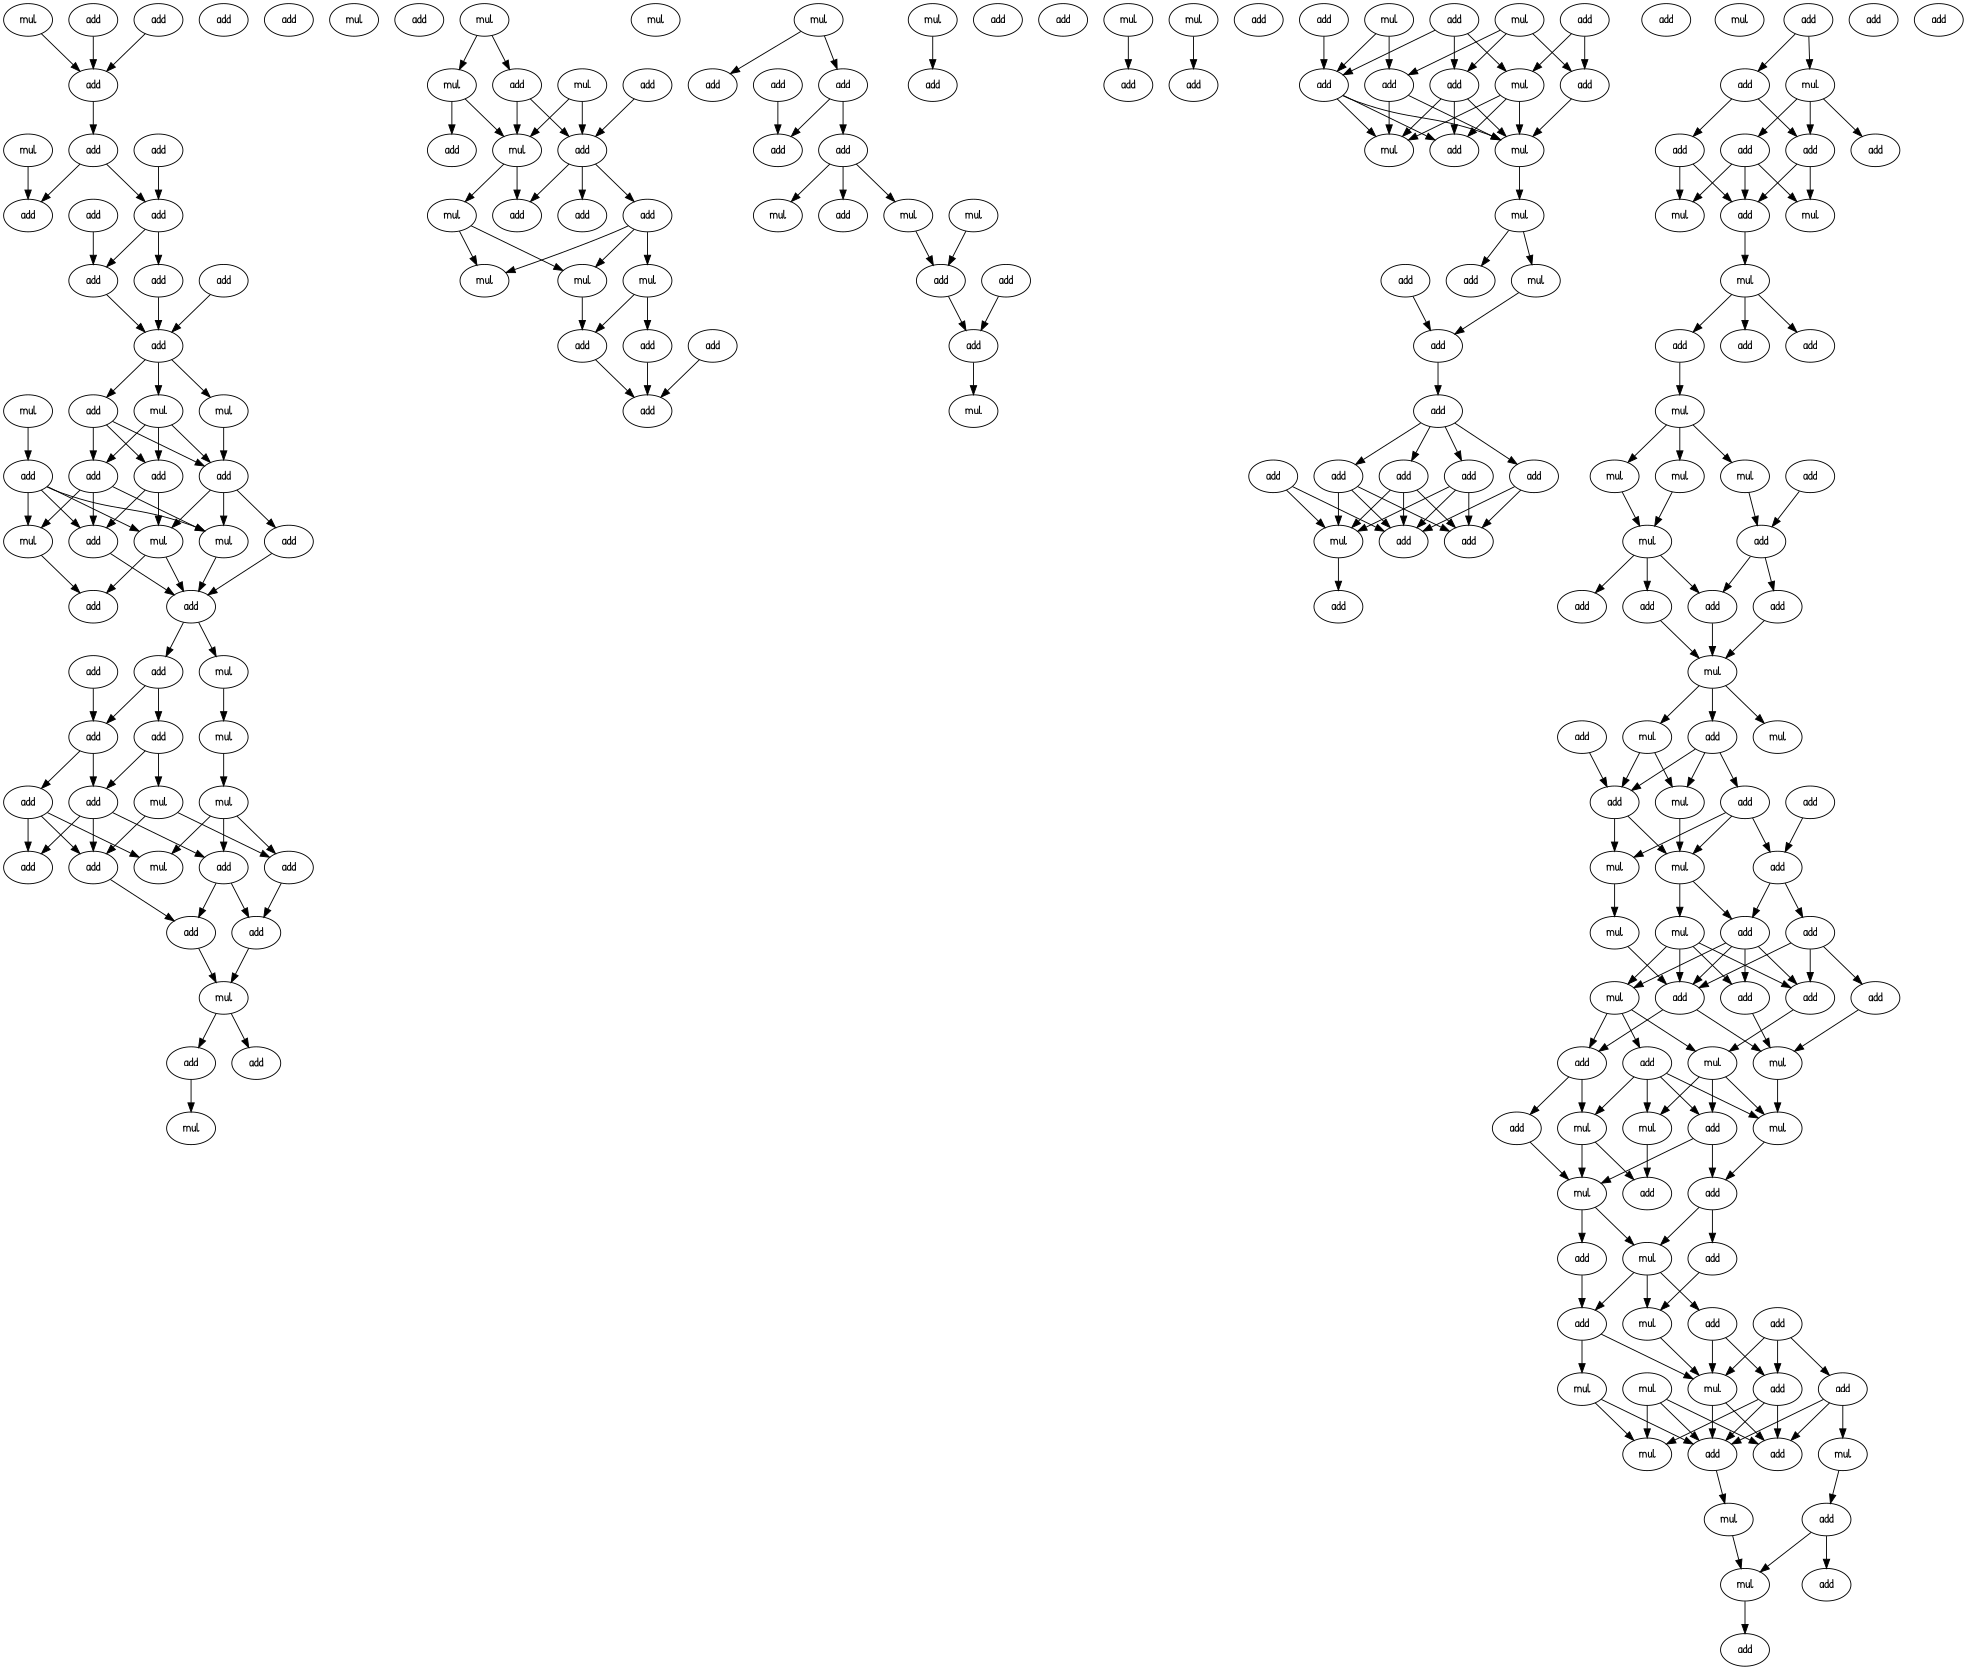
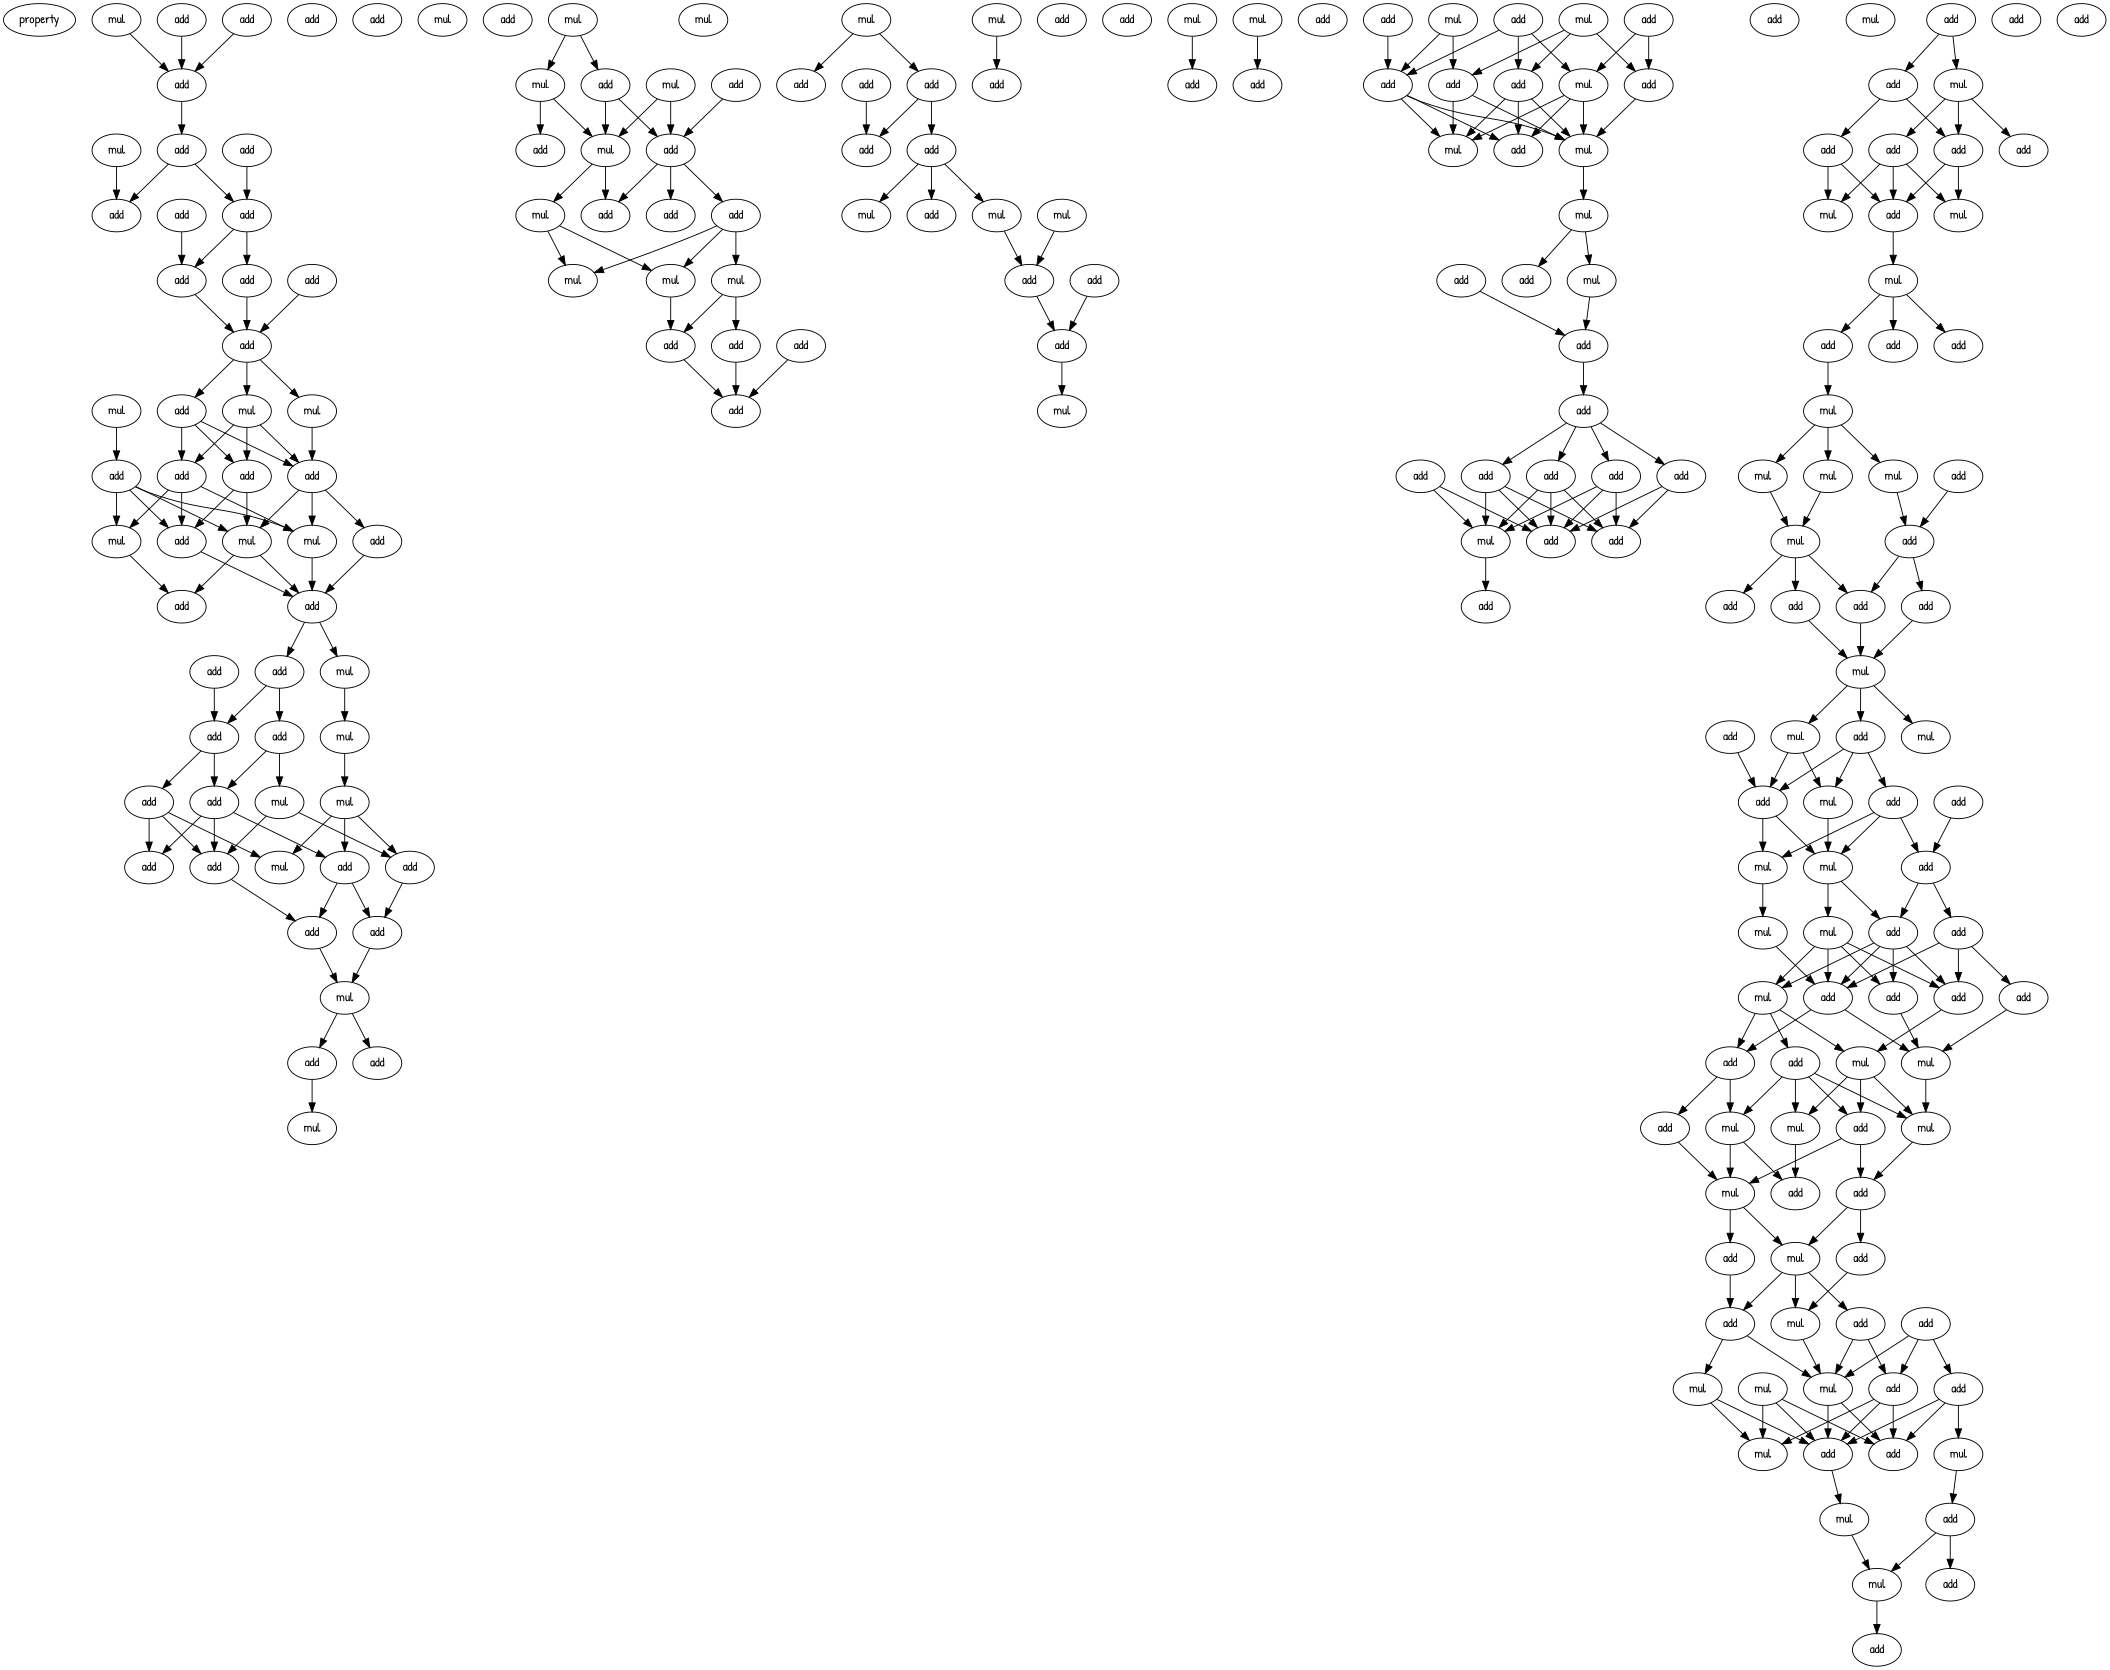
  digraph {
    fontname="Patrick Hand"
    node [fontcolor=black fontname="Patrick Hand"]
    edge [fontname="Patrick Hand"]
+   property [lf=1.6 mul=2]
    n2 [label=mul]
    n3 [label=add]
    n4 [label=add]
    n5 [label=add]
    n6 [label=add]
    n7 [label=add]
    n8 [label=add]
    n9 [label=mul]
    n10 [label=add]
    n11 [label=add]
    n12 [label=add]
    n13 [label=add]
    n14 [label=add]
    n15 [label=add]
    n16 [label=add]
    n17 [label=add]
    n18 [label=mul]
    n19 [label=mul]
    n20 [label=add]
    n21 [label=mul]
    n22 [label=mul]
    n23 [label=add]
    n24 [label=add]
    n25 [label=add]
    n26 [label=add]
    n27 [label=mul]
    n28 [label=add]
    n29 [label=mul]
    n30 [label=add]
    n31 [label=mul]
    n32 [label=add]
    n33 [label=add]
    n34 [label=mul]
    n35 [label=add]
    n36 [label=mul]
    n37 [label=add]
    n38 [label=add]
    n39 [label=add]
    n40 [label=add]
    n41 [label=add]
    n42 [label=mul]
    n43 [label=mul]
    n44 [label=add]
    n45 [label=add]
    n46 [label=add]
    n47 [label=mul]
    n48 [label=add]
    n49 [label=add]
    n50 [label=add]
    n51 [label=mul]
    n52 [label=add]
    n53 [label=add]
    n54 [label=add]
    n55 [label=mul]
    n56 [label=mul]
    n57 [label=mul]
    n58 [label=add]
    n59 [label=add]
    n60 [label=mul]
    n61 [label=add]
    n62 [label=add]
    n63 [label=mul]
    n64 [label=mul]
    n65 [label=add]
    n66 [label=add]
    n67 [label=add]
    n68 [label=mul]
    n69 [label=mul]
    n70 [label=mul]
    n71 [label=mul]
    n72 [label=add]
    n73 [label=add]
    n74 [label=add]
    n75 [label=add]
    n76 [label=mul]
    n77 [label=add]
    n78 [label=add]
    n79 [label=mul]
    n80 [label=add]
    n81 [label=add]
    n82 [label=add]
    n83 [label=add]
    n84 [label=add]
    n85 [label=mul]
    n86 [label=add]
    n87 [label=mul]
    n88 [label=mul]
    n89 [label=add]
    n90 [label=add]
    n91 [label=add]
    n92 [label=add]
    n93 [label=mul]
    n94 [label=add]
    n95 [label=mul]
    n96 [label=mul]
    n97 [label=add]
    n98 [label=add]
    n99 [label=mul]
    n100 [label=add]
    n101 [label=add]
    n102 [label=add]
    n103 [label=mul]
    n104 [label=add]
    n105 [label=mul]
    n106 [label=add]
    n107 [label=add]
    n108 [label=add]
    n109 [label=mul]
    n110 [label=mul]
    n111 [label=add]
    n112 [label=mul]
    n113 [label=mul]
    n114 [label=add]
    n115 [label=add]
    n116 [label=add]
    n117 [label=add]
    n118 [label=add]
    n119 [label=mul]
    n120 [label=add]
    n121 [label=add]
    n122 [label=add]
    n123 [label=add]
    n124 [label=add]
    n125 [label=mul]
    n126 [label=add]
    n127 [label=add]
    n128 [label=add]
    n129 [label=add]
    n130 [label=mul]
    n131 [label=add]
    n132 [label=add]
    n133 [label=add]
    n134 [label=add]
    n135 [label=add]
    n136 [label=mul]
    n137 [label=add]
    n138 [label=mul]
    n139 [label=mul]
    n140 [label=add]
    n141 [label=add]
    n142 [label=add]
    n143 [label=mul]
    n144 [label=add]
    n145 [label=mul]
    n146 [label=mul]
    n147 [label=mul]
    n148 [label=add]
    n149 [label=add]
    n150 [label=mul]
    n151 [label=add]
    n152 [label=add]
    n153 [label=add]
    n154 [label=add]
    n155 [label=add]
    n156 [label=mul]
    n157 [label=mul]
    n158 [label=add]
    n159 [label=mul]
    n160 [label=mul]
    n161 [label=add]
    n162 [label=add]
    n163 [label=add]
    n164 [label=mul]
    n165 [label=mul]
    n166 [label=add]
    n167 [label=add]
    n168 [label=add]
    n169 [label=add]
    n170 [label=mul]
    n171 [label=mul]
    n172 [label=mul]
    n173 [label=add]
    n174 [label=add]
    n175 [label=add]
    n176 [label=add]
    n177 [label=mul]
    n178 [label=add]
    n179 [label=mul]
    n180 [label=add]
    n181 [label=mul]
    n182 [label=add]
    n183 [label=mul]
    n184 [label=add]
    n185 [label=mul]
    n186 [label=add]
    n187 [label=mul]
    n188 [label=add]
    n189 [label=add]
    n190 [label=mul]
    n191 [label=add]
    n192 [label=mul]
    n193 [label=add]
    n194 [label=add]
    n195 [label=mul]
    n196 [label=mul]
    n197 [label=add]
    n198 [label=add]
    n199 [label=add]
    n200 [label=mul]
    n201 [label=add]
    n202 [label=add]
    n203 [label=mul]
    n204 [label=mul]
    n205 [label=add]
    n206 [label=mul]
    n207 [label=add]
    n208 [label=mul]
    n209 [label=add]
    n2 -> n3
    n3 -> n8
    n6 -> n3
    n7 -> n3
    n8 -> n10
    n8 -> n12
    n9 -> n10
    n11 -> n12
    n12 -> n13
    n12 -> n14
    n13 -> n17
    n14 -> n17
    n15 -> n13
    n16 -> n17
    n17 -> n19
    n17 -> n20
    n17 -> n21
    n19 -> n24
    n19 -> n25
    n19 -> n26
    n20 -> n24
    n20 -> n25
    n20 -> n26
    n21 -> n24
    n22 -> n23
    n23 -> n27
    n23 -> n29
    n23 -> n30
    n23 -> n31
    n24 -> n27
    n24 -> n28
    n24 -> n29
    n25 -> n29
    n25 -> n30
    n26 -> n27
    n26 -> n30
    n26 -> n31
    n27 -> n32
    n28 -> n32
    n29 -> n32
    n29 -> n33
    n30 -> n32
    n31 -> n33
    n32 -> n34
    n32 -> n35
    n34 -> n36
    n35 -> n38
    n35 -> n39
    n36 -> n42
    n37 -> n38
    n38 -> n40
    n38 -> n41
    n39 -> n40
    n39 -> n43
    n40 -> n44
    n40 -> n45
    n40 -> n46
    n41 -> n44
    n41 -> n46
    n41 -> n47
    n42 -> n45
    n42 -> n47
    n42 -> n48
    n43 -> n46
    n43 -> n48
    n45 -> n49
    n45 -> n50
    n46 -> n50
    n48 -> n49
    n49 -> n51
    n50 -> n51
    n51 -> n52
    n51 -> n53
    n52 -> n55
    n56 -> n57
    n56 -> n58
    n57 -> n59
    n57 -> n60
    n58 -> n60
    n58 -> n62
    n60 -> n66
    n60 -> n68
    n61 -> n62
    n62 -> n65
    n62 -> n66
    n62 -> n67
    n63 -> n60
    n63 -> n62
    n67 -> n69
    n67 -> n70
    n67 -> n71
    n68 -> n69
    n68 -> n70
    n69 -> n72
    n71 -> n72
    n71 -> n73
    n72 -> n75
    n73 -> n75
    n74 -> n75
    n76 -> n77
    n76 -> n78
    n78 -> n82
    n78 -> n84
    n79 -> n80
    n81 -> n82
    n84 -> n85
    n84 -> n86
    n84 -> n87
    n87 -> n89
    n88 -> n89
    n89 -> n91
    n91 -> n95
    n92 -> n91
    n93 -> n94
    n96 -> n97
    n99 -> n100
    n99 -> n101
    n100 -> n109
    n100 -> n110
    n101 -> n109
    n101 -> n110
    n101 -> n111
    n102 -> n103
    n102 -> n104
    n103 -> n109
    n103 -> n110
    n103 -> n111
    n104 -> n109
    n105 -> n100
    n105 -> n104
    n105 -> n106
    n106 -> n109
    n106 -> n110
    n106 -> n111
    n107 -> n101
    n107 -> n103
    n107 -> n106
    n108 -> n101
    n109 -> n112
    n112 -> n113
    n112 -> n114
    n113 -> n115
    n115 -> n118
    n117 -> n115
    n118 -> n120
    n118 -> n121
    n118 -> n122
    n118 -> n123
    n120 -> n124
    n120 -> n125
    n120 -> n126
    n121 -> n124
    n121 -> n125
    n121 -> n126
    n122 -> n124
    n122 -> n125
    n122 -> n126
    n123 -> n124
    n123 -> n126
    n125 -> n128
    n127 -> n125
    n127 -> n126
    n129 -> n130
    n129 -> n131
    n130 -> n132
    n130 -> n133
    n130 -> n134
    n131 -> n132
    n131 -> n135
    n132 -> n136
    n132 -> n137
    n133 -> n136
    n133 -> n137
    n133 -> n138
    n135 -> n137
    n135 -> n138
    n137 -> n139
    n139 -> n140
    n139 -> n141
    n139 -> n142
    n140 -> n143
    n143 -> n145
    n143 -> n146
    n143 -> n147
    n145 -> n150
    n146 -> n150
    n147 -> n149
    n148 -> n149
    n149 -> n153
    n149 -> n154
    n150 -> n151
    n150 -> n152
    n150 -> n153
    n152 -> n156
    n153 -> n156
    n154 -> n156
    n156 -> n157
    n156 -> n158
    n156 -> n159
    n157 -> n160
    n157 -> n161
    n158 -> n160
    n158 -> n161
    n158 -> n162
    n160 -> n164
    n161 -> n164
    n161 -> n165
    n162 -> n164
    n162 -> n165
    n162 -> n167
    n163 -> n161
    n164 -> n168
    n164 -> n171
    n165 -> n170
    n166 -> n167
    n167 -> n168
    n167 -> n169
    n168 -> n172
    n168 -> n173
    n168 -> n174
    n168 -> n175
    n169 -> n173
    n169 -> n174
    n169 -> n176
    n170 -> n173
    n171 -> n172
    n171 -> n173
    n171 -> n174
    n171 -> n175
    n172 -> n178
    n172 -> n179
    n172 -> n180
    n173 -> n177
    n173 -> n178
    n174 -> n179
    n175 -> n177
    n176 -> n177
    n177 -> n181
    n178 -> n182
    n178 -> n183
    n179 -> n181
    n179 -> n184
    n179 -> n185
    n180 -> n181
    n180 -> n183
    n180 -> n184
    n180 -> n185
    n181 -> n186
    n182 -> n187
    n183 -> n187
    n183 -> n188
    n184 -> n186
    n184 -> n187
    n185 -> n188
    n186 -> n189
    n186 -> n190
    n187 -> n190
    n187 -> n191
    n189 -> n192
    n190 -> n192
    n190 -> n193
    n190 -> n194
    n191 -> n193
    n192 -> n195
    n193 -> n195
    n193 -> n196
    n194 -> n195
    n194 -> n197
    n195 -> n201
    n195 -> n202
    n196 -> n200
    n196 -> n202
    n197 -> n200
    n197 -> n201
    n197 -> n202
    n198 -> n195
    n198 -> n197
    n198 -> n199
    n199 -> n201
    n199 -> n202
    n199 -> n203
    n202 -> n206
    n203 -> n205
    n204 -> n200
    n204 -> n201
    n204 -> n202
    n205 -> n207
    n205 -> n208
    n206 -> n208
    n208 -> n209
  }
